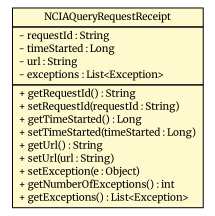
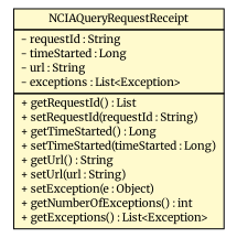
  digraph {
    fontname=Merriweather
-   n1 [fontcolor=black fontname=Merriweather fontsize=10.0 label=<<table border="0" cellborder="1" cellspacing="0" cellpadding="2" port="p" bgcolor="lemonChiffon" href="./NCIAQueryRequestReceipt.html"> 		<tr><td><table border="0" cellspacing="0" cellpadding="1"> 			<tr><td> NCIAQueryRequestReceipt </td></tr> 		</table></td></tr> 		<tr><td><table border="0" cellspacing="0" cellpadding="1"> 			<tr><td align="left"> - requestId : String </td></tr> 			<tr><td align="left"> - timeStarted : Long </td></tr> 			<tr><td align="left"> - url : String </td></tr> 			<tr><td align="left"> - exceptions : List&lt;Exception&gt; </td></tr> 		</table></td></tr> 		<tr><td><table border="0" cellspacing="0" cellpadding="1"> 			<tr><td align="left"> + getRequestId() : String </td></tr> 			<tr><td align="left"> + setRequestId(requestId : String) </td></tr> 			<tr><td align="left"> + getTimeStarted() : Long </td></tr> 			<tr><td align="left"> + setTimeStarted(timeStarted : Long) </td></tr> 			<tr><td align="left"> + getUrl() : String </td></tr> 			<tr><td align="left"> + setUrl(url : String) </td></tr> 			<tr><td align="left"> + setException(e : Object) </td></tr> 			<tr><td align="left"> + getNumberOfExceptions() : int </td></tr> 			<tr><td align="left"> + getExceptions() : List&lt;Exception&gt; </td></tr> 		</table></td></tr> 		</table>> shape=plaintext]
+   n1 [fontcolor=black fontname=Merriweather fontsize=10.0 label=<<table border="0" cellborder="1" cellspacing="0" cellpadding="2" port="p" bgcolor="lemonChiffon" href="./NCIAQueryRequestReceipt.html"> 		<tr><td><table border="0" cellspacing="0" cellpadding="1"> 			<tr><td> NCIAQueryRequestReceipt </td></tr> 		</table></td></tr> 		<tr><td><table border="0" cellspacing="0" cellpadding="1"> 			<tr><td align="left"> - requestId : String </td></tr> 			<tr><td align="left"> - timeStarted : Long </td></tr> 			<tr><td align="left"> - url : String </td></tr> 			<tr><td align="left"> - exceptions : List&lt;Exception&gt; </td></tr> 		</table></td></tr> 		<tr><td><table border="0" cellspacing="0" cellpadding="1"> 			<tr><td align="left"> + getRequestId() : List </td></tr> 			<tr><td align="left"> + setRequestId(requestId : String) </td></tr> 			<tr><td align="left"> + getTimeStarted() : Long </td></tr> 			<tr><td align="left"> + setTimeStarted(timeStarted : Long) </td></tr> 			<tr><td align="left"> + getUrl() : String </td></tr> 			<tr><td align="left"> + setUrl(url : String) </td></tr> 			<tr><td align="left"> + setException(e : Object) </td></tr> 			<tr><td align="left"> + getNumberOfExceptions() : int </td></tr> 			<tr><td align="left"> + getExceptions() : List&lt;Exception&gt; </td></tr> 		</table></td></tr> 		</table>> shape=plaintext]
  }
